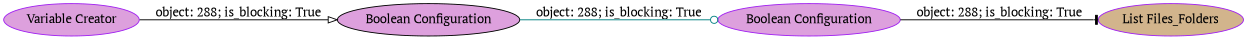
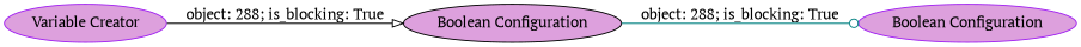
  digraph {
    rankdir=LR
    fontname="PT Serif"
    node [style=filled fillcolor=plum color=purple fontname="PT Serif"]
    edge [color=black fontname="PT Serif"]
    n1 [label="Variable Creator"]
    n2 [label="Boolean Configuration" color=black]
    n3 [label="Boolean Configuration"]
-   n4 [label="List Files_Folders" fillcolor=tan]
    n1 -> n2 [label="object: 288; is_blocking: True" arrowhead=onormal]
    n2 -> n3 [label="object: 288; is_blocking: True" color=teal arrowhead=odot]
-   n3 -> n4 [label="object: 288; is_blocking: True" arrowhead=tee]
  }
